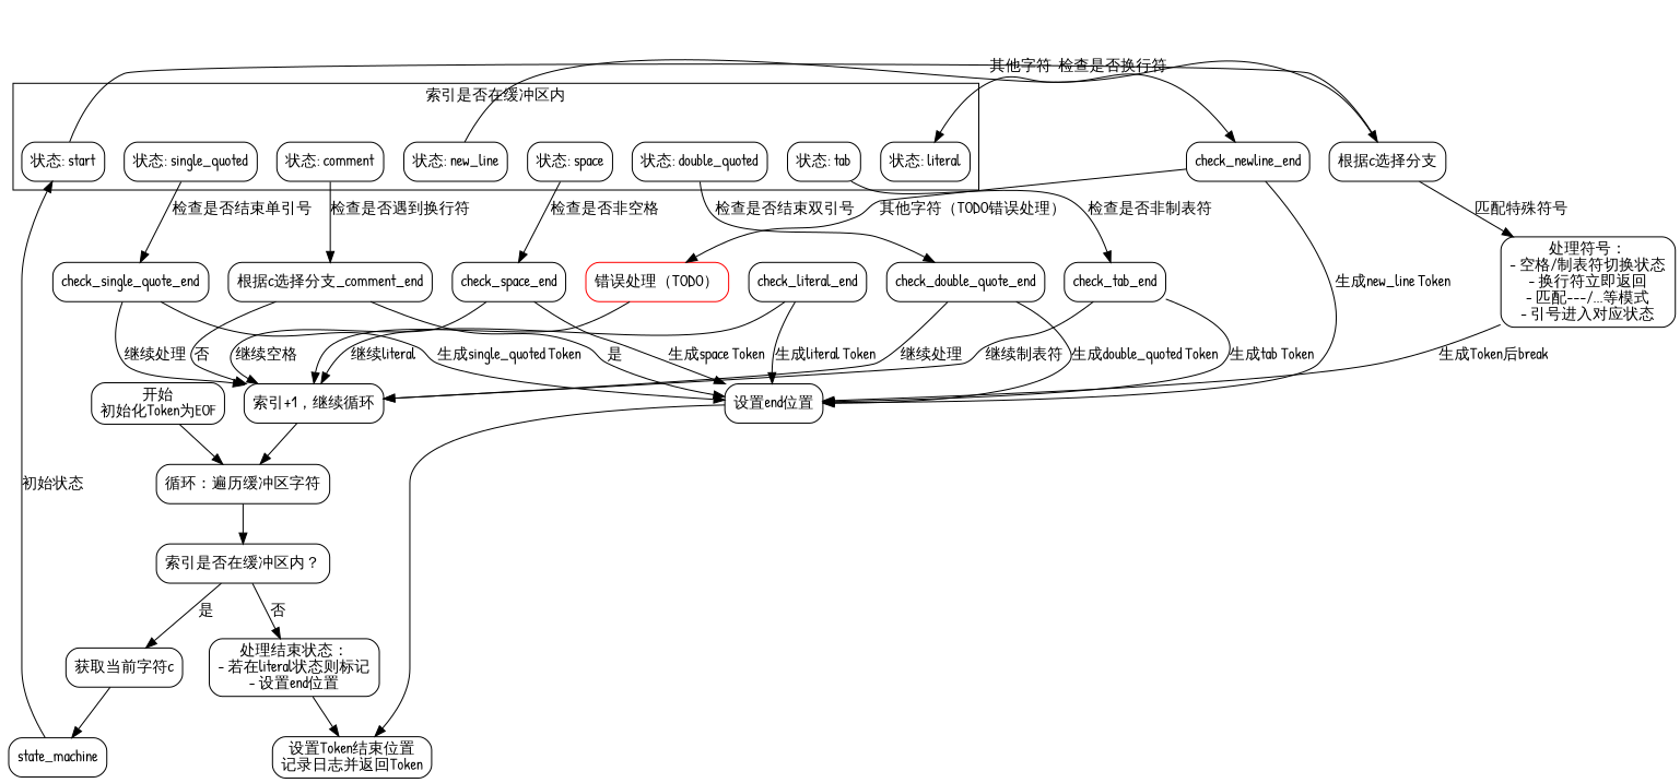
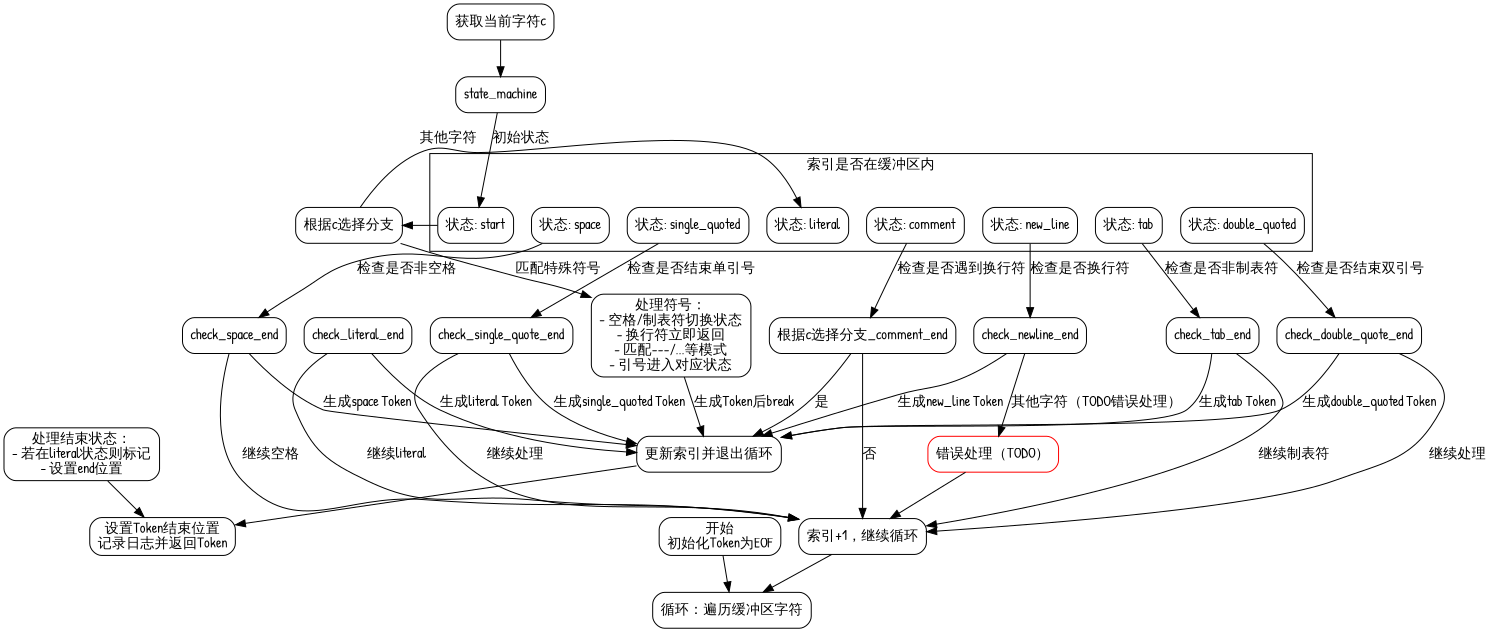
  digraph {
    fontname="Patrick Hand"
    rankdir=TB
    node [fontname="Patrick Hand" shape=rectangle style=rounded]
    edge [fontname="Patrick Hand"]
    n1 [label="状态: start"]
    n2 [label="状态: comment"]
    n3 [label="状态: space"]
    n4 [label="状态: tab"]
    n5 [label="状态: new_line"]
    n6 [label="状态: single_quoted"]
    n7 [label="状态: double_quoted"]
    n8 [label="状态: literal"]
    n9 [label="根据c选择分支"]
    n10 [label="根据c选择分支_comment_end"]
    check_space_end
    check_tab_end
    check_newline_end
    check_single_quote_end
    check_double_quote_end
    n16 [label="开始\n初始化Token为EOF"]
    n17 [label="循环：遍历缓冲区字符"]
-   n18 [label="索引是否在缓冲区内？"]
    n19 [label="获取当前字符c"]
    n20 [label="处理结束状态：\n- 若在literal状态则标记\n- 设置end位置"]
    state_machine
    n22 [label="设置Token结束位置\n记录日志并返回Token"]
    n23 [label="处理符号：\n- 空格/制表符切换状态\n- 换行符立即返回\n- 匹配---/...等模式\n- 引号进入对应状态"]
-   n24 [label="设置end位置"]
+   n24 [label="更新索引并退出循环"]
    n25 [label="索引+1，继续循环"]
    n26 [color=red label="错误处理（TODO）"]
    check_literal_end
    subgraph cluster_1 {
      label="索引是否在缓冲区内"
      n1
      n2
      n3
      n4
      n5
      n6
      n7
      n8
    }
    n1 -> n9
    n2 -> n10 [label="检查是否遇到换行符"]
    n3 -> check_space_end [label="检查是否非空格"]
    n4 -> check_tab_end [label="检查是否非制表符"]
    n5 -> check_newline_end [label="检查是否换行符"]
    n6 -> check_single_quote_end [label="检查是否结束单引号"]
    n7 -> check_double_quote_end [label="检查是否结束双引号"]
    n9 -> n8 [label="其他字符"]
    n9 -> n23 [label="匹配特殊符号"]
    n10 -> n24 [label="是"]
    n10 -> n25 [label="否"]
    check_space_end -> n24 [label="生成space Token"]
    check_space_end -> n25 [label="继续空格"]
    check_tab_end -> n24 [label="生成tab Token"]
    check_tab_end -> n25 [label="继续制表符"]
    check_newline_end -> n24 [label="生成new_line Token"]
    check_newline_end -> n26 [label="其他字符（TODO错误处理）"]
    check_single_quote_end -> n24 [label="生成single_quoted Token"]
    check_single_quote_end -> n25 [label="继续处理"]
    check_double_quote_end -> n24 [label="生成double_quoted Token"]
    check_double_quote_end -> n25 [label="继续处理"]
    n16 -> n17
-   n17 -> n18
-   n18 -> n19 [label="是"]
-   n18 -> n20 [label="否"]
    n19 -> state_machine
    n20 -> n22
    state_machine -> n1 [label="初始状态"]
    n23 -> n24 [label="生成Token后break"]
    n24 -> n22
    n25 -> n17
    n26 -> n25
    check_literal_end -> n24 [label="生成literal Token"]
    check_literal_end -> n25 [label="继续literal"]
  }
